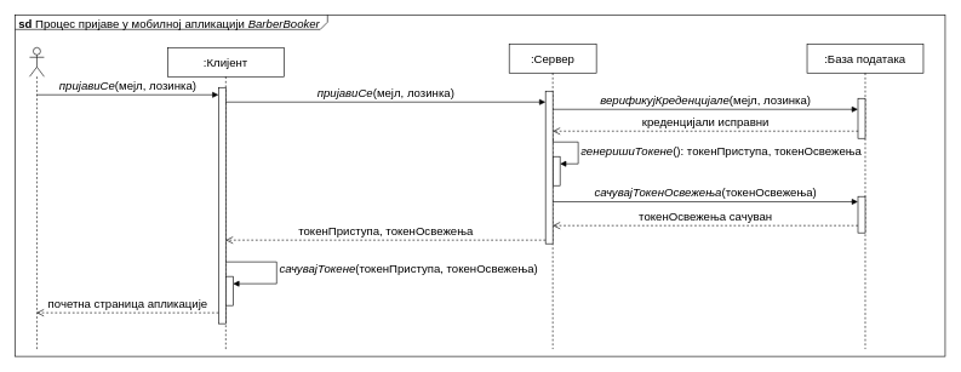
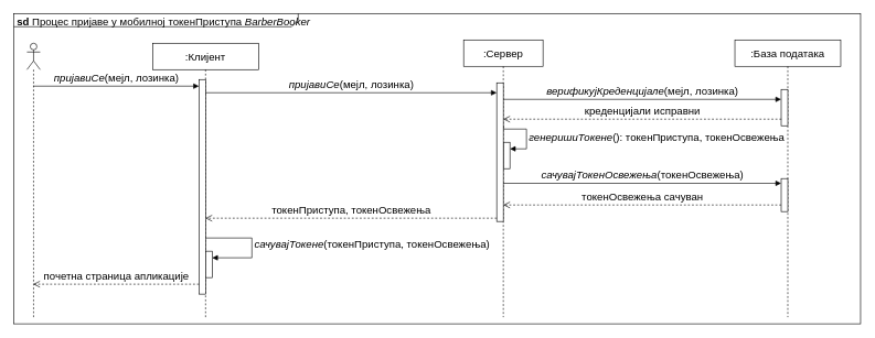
  <mxCell id="0" />
  <mxCell id="1" parent="0" />
- <mxCell id="2" value="&lt;p style=&quot;margin:0px;margin-top:4px;margin-left:5px;text-align:left;&quot;&gt;&lt;font&gt;&lt;b&gt;sd&lt;/b&gt;&amp;nbsp;Процес пријаве у мобилној апликацији &lt;i&gt;BarberBooker&lt;/i&gt;&lt;/font&gt;&lt;/p&gt;" style="html=1;shape=mxgraph.sysml.package;overflow=fill;labelX=430.44;align=left;spacingLeft=5;verticalAlign=top;spacingTop=-3;fontSize=16;" parent="1" vertex="1"><mxGeometry x="20" y="20" width="1280" height="470" as="geometry" /></mxCell>
+ <mxCell id="2" value="&lt;p style=&quot;margin:0px;margin-top:4px;margin-left:5px;text-align:left;&quot;&gt;&lt;font&gt;&lt;b&gt;sd&lt;/b&gt;&amp;nbsp;Процес пријаве у мобилној токенПриступа &lt;i&gt;BarberBooker&lt;/i&gt;&lt;/font&gt;&lt;/p&gt;" style="html=1;shape=mxgraph.sysml.package;overflow=fill;labelX=430.44;align=left;spacingLeft=5;verticalAlign=top;spacingTop=-3;fontSize=16;" parent="1" vertex="1"><mxGeometry x="20" y="20" width="1280" height="470" as="geometry" /></mxCell>
  <mxCell id="3" value="" style="shape=umlLifeline;perimeter=lifelinePerimeter;whiteSpace=wrap;html=1;container=1;dropTarget=0;collapsible=0;recursiveResize=0;outlineConnect=0;portConstraint=eastwest;newEdgeStyle={&quot;curved&quot;:0,&quot;rounded&quot;:0};participant=umlActor;fontSize=16;" parent="1" vertex="1"><mxGeometry x="40" y="65" width="20" height="415" as="geometry" /></mxCell>
  <mxCell id="4" value="&lt;font&gt;:Клијент&lt;/font&gt;" style="shape=umlLifeline;perimeter=lifelinePerimeter;whiteSpace=wrap;html=1;container=1;dropTarget=0;collapsible=0;recursiveResize=0;outlineConnect=0;portConstraint=eastwest;newEdgeStyle={&quot;curved&quot;:0,&quot;rounded&quot;:0};fontSize=16;" parent="1" vertex="1"><mxGeometry x="230" y="65" width="160" height="415" as="geometry" /></mxCell>
  <mxCell id="5" value="" style="html=1;points=[[0,0,0,0,5],[0,1,0,0,-5],[1,0,0,0,5],[1,1,0,0,-5]];perimeter=orthogonalPerimeter;outlineConnect=0;targetShapes=umlLifeline;portConstraint=eastwest;newEdgeStyle={&quot;curved&quot;:0,&quot;rounded&quot;:0};fontSize=16;" parent="4" vertex="1"><mxGeometry x="70" y="55" width="10" height="325" as="geometry" /></mxCell>
  <mxCell id="6" value="" style="html=1;points=[[0,0,0,0,5],[0,1,0,0,-5],[1,0,0,0,5],[1,1,0,0,-5]];perimeter=orthogonalPerimeter;outlineConnect=0;targetShapes=umlLifeline;portConstraint=eastwest;newEdgeStyle={&quot;curved&quot;:0,&quot;rounded&quot;:0};fontSize=16;" parent="4" vertex="1"><mxGeometry x="80" y="315" width="10" height="40" as="geometry" /></mxCell>
  <mxCell id="7" value="&lt;i style=&quot;text-align: center;&quot;&gt;сачувајТокене&lt;/i&gt;&lt;span style=&quot;text-align: center;&quot;&gt;(&lt;/span&gt;&lt;span style=&quot;text-align: center;&quot;&gt;токенПриступа, токенОсвежења&lt;/span&gt;&lt;span style=&quot;text-align: center;&quot;&gt;)&lt;/span&gt;" style="html=1;align=left;spacingLeft=2;endArrow=block;rounded=0;edgeStyle=orthogonalEdgeStyle;curved=0;rounded=0;fontSize=16;" parent="4" target="6" edge="1"><mxGeometry relative="1" as="geometry"><mxPoint x="80" y="295" as="sourcePoint" /><Array as="points"><mxPoint x="150" y="295" /><mxPoint x="150" y="325" /></Array><mxPoint as="offset" /></mxGeometry></mxCell>
  <mxCell id="8" value="&lt;font&gt;:Сервер&lt;/font&gt;" style="shape=umlLifeline;perimeter=lifelinePerimeter;whiteSpace=wrap;html=1;container=1;dropTarget=0;collapsible=0;recursiveResize=0;outlineConnect=0;portConstraint=eastwest;newEdgeStyle={&quot;curved&quot;:0,&quot;rounded&quot;:0};fontSize=16;" parent="1" vertex="1"><mxGeometry x="700" y="60" width="120" height="420" as="geometry" /></mxCell>
  <mxCell id="9" value="" style="html=1;points=[[0,0,0,0,5],[0,1,0,0,-5],[1,0,0,0,5],[1,1,0,0,-5]];perimeter=orthogonalPerimeter;outlineConnect=0;targetShapes=umlLifeline;portConstraint=eastwest;newEdgeStyle={&quot;curved&quot;:0,&quot;rounded&quot;:0};fontSize=16;" parent="8" vertex="1"><mxGeometry x="60" y="155" width="10" height="40" as="geometry" /></mxCell>
  <mxCell id="10" value="&lt;div style=&quot;text-align: center;&quot;&gt;&lt;span&gt;&lt;i&gt;генеришиТокене&lt;/i&gt;(): токенПриступа, токенОсвежења&lt;/span&gt;&lt;/div&gt;" style="html=1;align=left;spacingLeft=2;endArrow=block;rounded=0;edgeStyle=orthogonalEdgeStyle;curved=0;rounded=0;fontSize=16;" parent="8" target="9" edge="1"><mxGeometry x="0.111" relative="1" as="geometry"><mxPoint x="60" y="130" as="sourcePoint" /><Array as="points"><mxPoint x="60" y="135" /><mxPoint x="95" y="135" /><mxPoint x="95" y="165" /></Array><mxPoint as="offset" /></mxGeometry></mxCell>
  <mxCell id="11" value="&lt;font&gt;:База података&lt;/font&gt;" style="shape=umlLifeline;perimeter=lifelinePerimeter;whiteSpace=wrap;html=1;container=1;dropTarget=0;collapsible=0;recursiveResize=0;outlineConnect=0;portConstraint=eastwest;newEdgeStyle={&quot;curved&quot;:0,&quot;rounded&quot;:0};fontSize=16;" parent="1" vertex="1"><mxGeometry x="1110" y="60" width="160" height="420" as="geometry" /></mxCell>
  <mxCell id="12" value="" style="html=1;points=[[0,0,0,0,5],[0,1,0,0,-5],[1,0,0,0,5],[1,1,0,0,-5]];perimeter=orthogonalPerimeter;outlineConnect=0;targetShapes=umlLifeline;portConstraint=eastwest;newEdgeStyle={&quot;curved&quot;:0,&quot;rounded&quot;:0};fontSize=16;" parent="11" vertex="1"><mxGeometry x="70" y="75" width="10" height="55" as="geometry" /></mxCell>
  <mxCell id="13" value="" style="html=1;points=[[0,0,0,0,5],[0,1,0,0,-5],[1,0,0,0,5],[1,1,0,0,-5]];perimeter=orthogonalPerimeter;outlineConnect=0;targetShapes=umlLifeline;portConstraint=eastwest;newEdgeStyle={&quot;curved&quot;:0,&quot;rounded&quot;:0};fontSize=16;" parent="11" vertex="1"><mxGeometry x="70" y="210" width="10" height="50" as="geometry" /></mxCell>
  <mxCell id="14" value="&lt;font&gt;&lt;i&gt;пријавиСе&lt;/i&gt;(мејл, лозинка)&lt;/font&gt;" style="html=1;verticalAlign=bottom;endArrow=block;curved=0;rounded=0;fontSize=16;" parent="1" source="3" edge="1"><mxGeometry relative="1" as="geometry"><mxPoint x="70" y="130" as="sourcePoint" /><mxPoint x="300" y="130" as="targetPoint" /></mxGeometry></mxCell>
  <mxCell id="15" value="" style="html=1;points=[[0,0,0,0,5],[0,1,0,0,-5],[1,0,0,0,5],[1,1,0,0,-5]];perimeter=orthogonalPerimeter;outlineConnect=0;targetShapes=umlLifeline;portConstraint=eastwest;newEdgeStyle={&quot;curved&quot;:0,&quot;rounded&quot;:0};fontSize=16;" parent="1" vertex="1"><mxGeometry x="750" y="125" width="10" height="210" as="geometry" /></mxCell>
  <mxCell id="16" value="&lt;i&gt;пријавиСе&lt;/i&gt;&lt;span&gt;(мејл, лозинка)&lt;/span&gt;" style="html=1;verticalAlign=bottom;endArrow=block;curved=0;rounded=0;fontSize=16;" parent="1" edge="1"><mxGeometry relative="1" as="geometry"><mxPoint x="309.591" y="140" as="sourcePoint" /><mxPoint x="750" y="140" as="targetPoint" /></mxGeometry></mxCell>
  <mxCell id="17" value="&lt;span&gt;токенПриступа, токенОсвежења&lt;/span&gt;" style="html=1;verticalAlign=bottom;endArrow=open;dashed=1;endSize=8;curved=0;rounded=0;exitX=0;exitY=1;exitDx=0;exitDy=-5;fontSize=16;exitPerimeter=0;" parent="1" source="15" edge="1"><mxGeometry relative="1" as="geometry"><mxPoint x="309.81" y="330" as="targetPoint" /><mxPoint x="700" y="330" as="sourcePoint" /></mxGeometry></mxCell>
  <mxCell id="18" value="&lt;i&gt;верификујКреденцијале&lt;/i&gt;&lt;span&gt;(мејл, лозинка)&lt;/span&gt;" style="html=1;verticalAlign=bottom;endArrow=block;curved=0;rounded=0;entryX=0;entryY=0.273;entryDx=0;entryDy=0;entryPerimeter=0;fontSize=16;" parent="1" target="12" edge="1"><mxGeometry relative="1" as="geometry"><mxPoint x="760" y="150" as="sourcePoint" /><mxPoint x="1060.5" y="150" as="targetPoint" /></mxGeometry></mxCell>
  <mxCell id="19" value="&lt;span&gt;креденцијали исправни&lt;/span&gt;" style="html=1;verticalAlign=bottom;endArrow=open;dashed=1;endSize=8;curved=0;rounded=0;fontSize=16;" parent="1" edge="1"><mxGeometry relative="1" as="geometry"><mxPoint x="760.001" y="180" as="targetPoint" /><mxPoint x="1180.27" y="180" as="sourcePoint" /></mxGeometry></mxCell>
  <mxCell id="20" value="&lt;i&gt;сачувајТокенОсвежења&lt;/i&gt;&lt;span&gt;(токенОсвежења)&lt;/span&gt;" style="html=1;verticalAlign=bottom;endArrow=block;curved=0;rounded=0;fontSize=16;" parent="1" source="15" edge="1"><mxGeometry relative="1" as="geometry"><mxPoint x="770" y="277.19" as="sourcePoint" /><mxPoint x="1180" y="277.19" as="targetPoint" /></mxGeometry></mxCell>
  <mxCell id="21" value="&lt;font&gt;токенОсвежења&amp;nbsp;сачуван&lt;/font&gt;" style="html=1;verticalAlign=bottom;endArrow=open;dashed=1;endSize=8;curved=0;rounded=0;fontSize=16;" parent="1" source="13" edge="1"><mxGeometry relative="1" as="geometry"><mxPoint x="760.001" y="310" as="targetPoint" /><mxPoint x="1170.27" y="310" as="sourcePoint" /></mxGeometry></mxCell>
  <mxCell id="22" value="&lt;span&gt;почетна страница апликације&lt;/span&gt;" style="html=1;verticalAlign=bottom;endArrow=open;dashed=1;endSize=8;curved=0;rounded=0;fontSize=16;" parent="1" target="3" edge="1"><mxGeometry relative="1" as="geometry"><mxPoint x="190" y="430" as="targetPoint" /><mxPoint x="300" y="430" as="sourcePoint" /></mxGeometry></mxCell>
